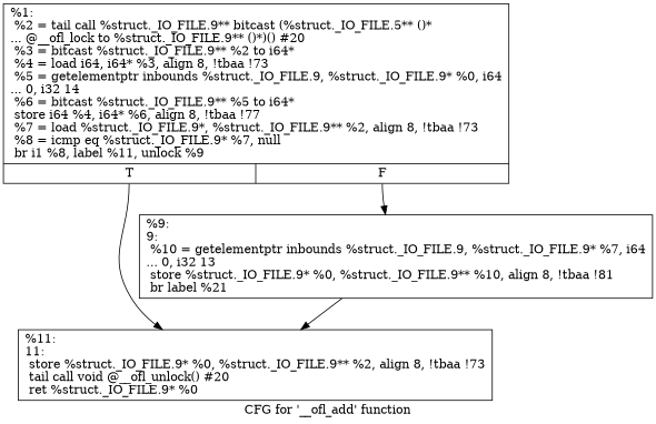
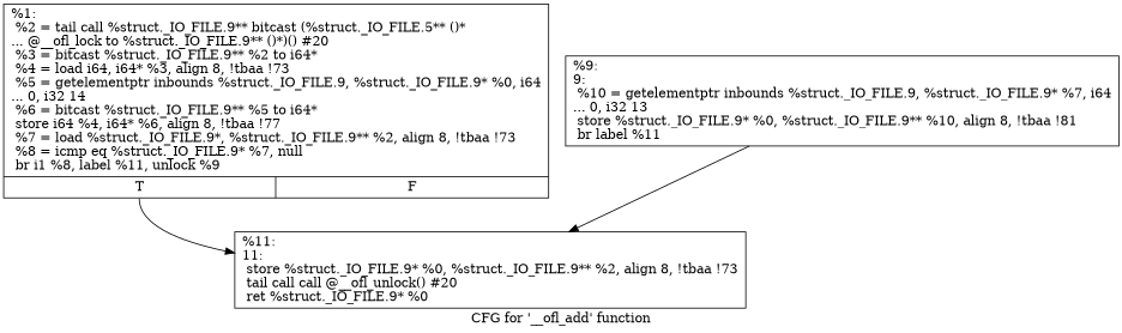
  digraph {
    label="CFG for '__ofl_add' function"
    node [shape=record]
    n1 [label="{%1:\l  %2 = tail call %struct._IO_FILE.9** bitcast (%struct._IO_FILE.5** ()*\l... @__ofl_lock to %struct._IO_FILE.9** ()*)() #20\l  %3 = bitcast %struct._IO_FILE.9** %2 to i64*\l  %4 = load i64, i64* %3, align 8, !tbaa !73\l  %5 = getelementptr inbounds %struct._IO_FILE.9, %struct._IO_FILE.9* %0, i64\l... 0, i32 14\l  %6 = bitcast %struct._IO_FILE.9** %5 to i64*\l  store i64 %4, i64* %6, align 8, !tbaa !77\l  %7 = load %struct._IO_FILE.9*, %struct._IO_FILE.9** %2, align 8, !tbaa !73\l  %8 = icmp eq %struct._IO_FILE.9* %7, null\l  br i1 %8, label %11, unlock %9\l|{<s0>T|<s1>F}}"]
-   n2 [label="{%11:\l11:                                               \l  store %struct._IO_FILE.9* %0, %struct._IO_FILE.9** %2, align 8, !tbaa !73\l  tail call void @__ofl_unlock() #20\l  ret %struct._IO_FILE.9* %0\l}"]
-   n3 [label="{%9:\l9:                                                \l  %10 = getelementptr inbounds %struct._IO_FILE.9, %struct._IO_FILE.9* %7, i64\l... 0, i32 13\l  store %struct._IO_FILE.9* %0, %struct._IO_FILE.9** %10, align 8, !tbaa !81\l  br label %21\l}"]
+   n2 [label="{%11:\l11:                                               \l  store %struct._IO_FILE.9* %0, %struct._IO_FILE.9** %2, align 8, !tbaa !73\l  tail call call @__ofl_unlock() #20\l  ret %struct._IO_FILE.9* %0\l}"]
+   n3 [label="{%9:\l9:                                                \l  %10 = getelementptr inbounds %struct._IO_FILE.9, %struct._IO_FILE.9* %7, i64\l... 0, i32 13\l  store %struct._IO_FILE.9* %0, %struct._IO_FILE.9** %10, align 8, !tbaa !81\l  br label %11\l}"]
    n1 -> n2 [tailport=s0]
-   n1 -> n3 [tailport=s1]
    n3 -> n2
  }
